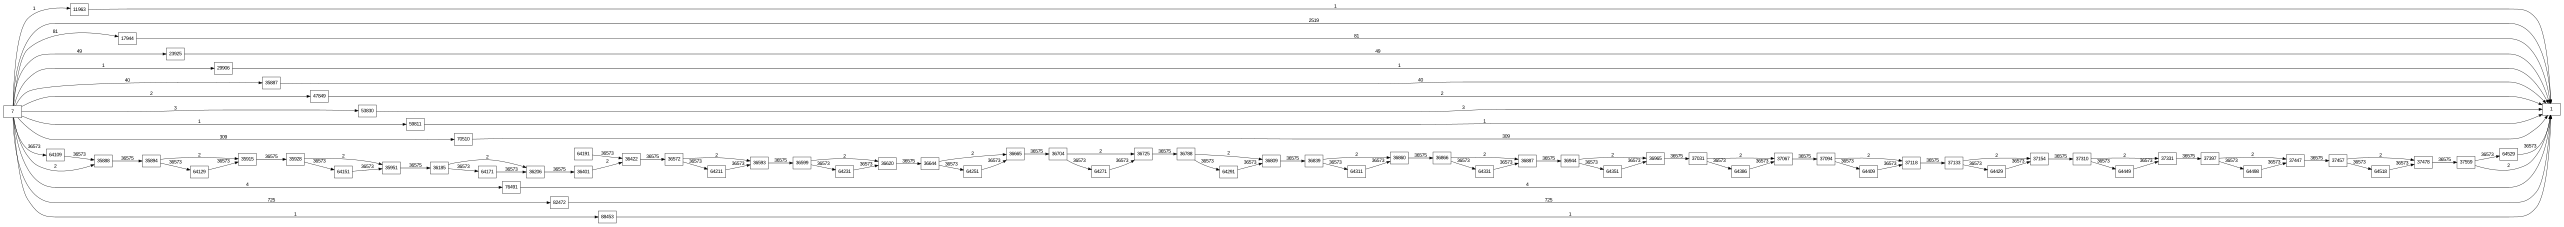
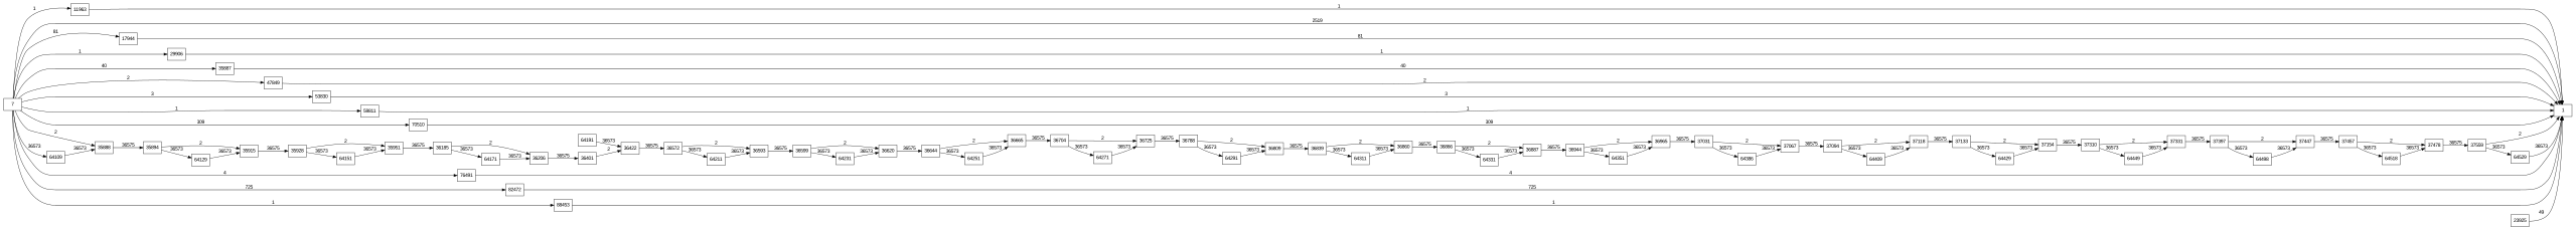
  digraph {
    fontname="Liberation Sans"
    rankdir=LR
    node [fontname="Liberation Sans" shape=rectangle]
    edge [fontname="Liberation Sans"]
    11963
    1
    17944
    23925
    29906
    35887
    35888
    35894
    35915
    64129
    35928
    35951
    64151
    36185
    36206
    64171
    36401
    36422
    36572
    64191
    36593
    64211
    36599
    36620
    64231
    36644
    36665
    64251
    36704
    36725
    64271
    36788
    36809
    64291
    36839
    36860
    64311
    36866
    36887
    64331
    36944
    36965
    64351
    37031
    37067
    64386
    37094
    37118
    64409
    37133
    37154
    64429
    37310
    37331
    64449
    37397
    37447
    64498
    37457
    37478
    64518
    37559
    64529
    47849
    53830
    59811
    64109
    70510
    76491
    82472
    88453
    n72 [label=7]
    11963 -> 1 [label=1]
    17944 -> 1 [label=81]
    23925 -> 1 [label=49]
    29906 -> 1 [label=1]
    35887 -> 1 [label=40]
    35888 -> 35894 [label=36575]
    35894 -> 35915 [label=2]
    35894 -> 64129 [label=36573]
    35915 -> 35928 [label=36575]
    64129 -> 35915 [label=36573]
    35928 -> 35951 [label=2]
    35928 -> 64151 [label=36573]
    35951 -> 36185 [label=36575]
    64151 -> 35951 [label=36573]
    36185 -> 36206 [label=2]
    36185 -> 64171 [label=36573]
    36206 -> 36401 [label=36575]
    64171 -> 36206 [label=36573]
    36401 -> 36422 [label=2]
    36422 -> 36572 [label=36575]
    36572 -> 36593 [label=2]
    36572 -> 64211 [label=36573]
    64191 -> 36422 [label=36573]
    36593 -> 36599 [label=36575]
    64211 -> 36593 [label=36573]
    36599 -> 36620 [label=2]
    36599 -> 64231 [label=36573]
    36620 -> 36644 [label=36575]
    64231 -> 36620 [label=36573]
    36644 -> 36665 [label=2]
    36644 -> 64251 [label=36573]
    36665 -> 36704 [label=36575]
    64251 -> 36665 [label=36573]
    36704 -> 36725 [label=2]
    36704 -> 64271 [label=36573]
    36725 -> 36788 [label=36575]
    64271 -> 36725 [label=36573]
    36788 -> 36809 [label=2]
    36788 -> 64291 [label=36573]
    36809 -> 36839 [label=36575]
    64291 -> 36809 [label=36573]
    36839 -> 36860 [label=2]
    36839 -> 64311 [label=36573]
    36860 -> 36866 [label=36575]
    64311 -> 36860 [label=36573]
    36866 -> 36887 [label=2]
    36866 -> 64331 [label=36573]
    36887 -> 36944 [label=36575]
    64331 -> 36887 [label=36573]
    36944 -> 36965 [label=2]
    36944 -> 64351 [label=36573]
    36965 -> 37031 [label=36575]
    64351 -> 36965 [label=36573]
    37031 -> 37067 [label=2]
    37031 -> 64386 [label=36573]
    37067 -> 37094 [label=36575]
    64386 -> 37067 [label=36573]
    37094 -> 37118 [label=2]
    37094 -> 64409 [label=36573]
    37118 -> 37133 [label=36575]
    64409 -> 37118 [label=36573]
    37133 -> 37154 [label=2]
    37133 -> 64429 [label=36573]
    37154 -> 37310 [label=36575]
    64429 -> 37154 [label=36573]
    37310 -> 37331 [label=2]
    37310 -> 64449 [label=36573]
    37331 -> 37397 [label=36575]
    64449 -> 37331 [label=36573]
    37397 -> 37447 [label=2]
    37397 -> 64498 [label=36573]
    37447 -> 37457 [label=36575]
    64498 -> 37447 [label=36573]
    37457 -> 37478 [label=2]
    37457 -> 64518 [label=36573]
    37478 -> 37559 [label=36575]
    64518 -> 37478 [label=36573]
    37559 -> 1 [label=2]
    37559 -> 64529 [label=36573]
    64529 -> 1 [label=36573]
    47849 -> 1 [label=2]
    53830 -> 1 [label=3]
    59811 -> 1 [label=1]
    64109 -> 35888 [label=36573]
    70510 -> 1 [label=309]
    76491 -> 1 [label=4]
    82472 -> 1 [label=725]
    88453 -> 1 [label=1]
    n72 -> 11963 [label=1]
    n72 -> 1 [label=2519]
    n72 -> 17944 [label=81]
-   n72 -> 23925 [label=49]
    n72 -> 29906 [label=1]
    n72 -> 35887 [label=40]
    n72 -> 35888 [label=2]
    n72 -> 47849 [label=2]
    n72 -> 53830 [label=3]
    n72 -> 59811 [label=1]
    n72 -> 64109 [label=36573]
    n72 -> 70510 [label=309]
    n72 -> 76491 [label=4]
    n72 -> 82472 [label=725]
    n72 -> 88453 [label=1]
  }
